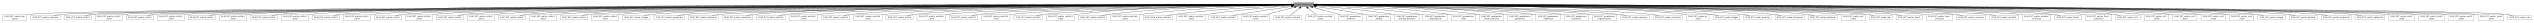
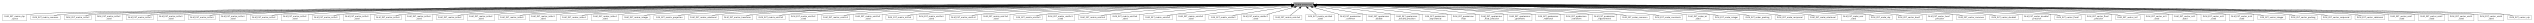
  digraph {
    fontname="Open Sans"
    rankdir=TB
    node [color=grey40 fillcolor=white fontname="Open Sans" fontsize=10 shape=box style=filled]
    edge [dir=back fontname="Open Sans" fontsize=10 labelfontname=Helvetica labelfontsize=10 shape=plaintext style=solid]
    n1 [color=gray40 fillcolor=grey60 fontcolor=black height=0.2 label="Stable extensions" width=0.4]
    n2 [height=0.2 label="GLM_EXT_matrix_clip\l_space" width=0.4]
    n3 [height=0.2 label=GLM_EXT_matrix_common width=0.4]
    n4 [height=0.2 label=GLM_EXT_matrix_int2x2 width=0.4]
    n5 [height=0.2 label="GLM_EXT_matrix_int2x2\l_sized" width=0.4]
    n6 [height=0.2 label=GLM_EXT_matrix_int2x3 width=0.4]
    n7 [height=0.2 label="GLM_EXT_matrix_int2x3\l_sized" width=0.4]
    n8 [height=0.2 label=GLM_EXT_matrix_int2x4 width=0.4]
    n9 [height=0.2 label="GLM_EXT_matrix_int2x4\l_sized" width=0.4]
    n10 [height=0.2 label=GLM_EXT_matrix_int3x2 width=0.4]
    n11 [height=0.2 label="GLM_EXT_matrix_int3x2\l_sized" width=0.4]
    n12 [height=0.2 label=GLM_EXT_matrix_int3x3 width=0.4]
    n13 [height=0.2 label="GLM_EXT_matrix_int3x3\l_sized" width=0.4]
    n14 [height=0.2 label=GLM_EXT_matrix_int3x4 width=0.4]
    n15 [height=0.2 label="GLM_EXT_matrix_int3x4\l_sized" width=0.4]
    n16 [height=0.2 label=GLM_EXT_matrix_int4x2 width=0.4]
    n17 [height=0.2 label="GLM_EXT_matrix_int4x2\l_sized" width=0.4]
    n18 [height=0.2 label=GLM_EXT_matrix_int4x3 width=0.4]
    n19 [height=0.2 label="GLM_EXT_matrix_int4x3\l_sized" width=0.4]
    n20 [height=0.2 label=GLM_EXT_matrix_int4x4 width=0.4]
    n21 [height=0.2 label="GLM_EXT_matrix_int4x4\l_sized" width=0.4]
    n22 [height=0.2 label=GLM_EXT_matrix_integer width=0.4]
    n23 [height=0.2 label=GLM_EXT_matrix_projection width=0.4]
    n24 [height=0.2 label=GLM_EXT_matrix_relational width=0.4]
    n25 [height=0.2 label=GLM_EXT_matrix_transform width=0.4]
    n26 [height=0.2 label=GLM_EXT_matrix_uint2x2 width=0.4]
    n27 [height=0.2 label="GLM_EXT_matrix_uint2x2\l_sized" width=0.4]
    n28 [height=0.2 label=GLM_EXT_matrix_uint2x3 width=0.4]
    n29 [height=0.2 label="GLM_EXT_matrix_uint2x3\l_sized" width=0.4]
    n30 [height=0.2 label=GLM_EXT_matrix_int2x4 width=0.4]
    n31 [height=0.2 label="GLM_EXT_matrix_uint2x4\l_sized" width=0.4]
    n32 [height=0.2 label=GLM_EXT_matrix_uint3x2 width=0.4]
    n33 [height=0.2 label="GLM_EXT_matrix_uint3x2\l_sized" width=0.4]
    n34 [height=0.2 label=GLM_EXT_matrix_uint3x3 width=0.4]
    n35 [height=0.2 label="GLM_EXT_matrix_uint3x3\l_sized" width=0.4]
    n36 [height=0.2 label=GLM_EXT_matrix_uint3x4 width=0.4]
    n37 [height=0.2 label="GLM_EXT_matrix_uint3x4\l_sized" width=0.4]
-   n38 [height=0.2 label=GLM_GLM_matrix_uint4x2 width=0.4]
+   n38 [height=0.2 label=GLM_EXT_matrix_uint4x2 width=0.4]
    n39 [height=0.2 label="GLM_EXT_matrix_uint4x2\l_sized" width=0.4]
    n40 [height=0.2 label=GLM_EXT_matrix_uint4x3 width=0.4]
    n41 [height=0.2 label="GLM_EXT_matrix_uint4x3\l_sized" width=0.4]
    n42 [height=0.2 label=GLM_EXT_matrix_uint4x4 width=0.4]
    n43 [height=0.2 label="GLM_EXT_matrix_uint4x4\l_sized" width=0.4]
    n44 [height=0.2 label="GLM_EXT_quaternion\l_common" width=0.4]
    n45 [height=0.2 label="GLM_EXT_quaternion\l_double" width=0.4]
    n46 [height=0.2 label="GLM_EXT_quaternion\l_double_precision" width=0.4]
    n47 [height=0.2 label="GLM_EXT_quaternion\l_exponential" width=0.4]
    n48 [height=0.2 label="GLM_EXT_quaternion\l_float" width=0.4]
    n49 [height=0.2 label="GLM_EXT_quaternion\l_float_precision" width=0.4]
    n50 [height=0.2 label="GLM_EXT_quaternion\l_geometric" width=0.4]
    n51 [height=0.2 label="GLM_EXT_quaternion\l_relational" width=0.4]
    n52 [height=0.2 label="GLM_EXT_quaternion\l_transform" width=0.4]
    n53 [height=0.2 label="GLM_EXT_quaternion\l_trigonometric" width=0.4]
    n54 [height=0.2 label=GLM_EXT_scalar_common width=0.4]
    n55 [height=0.2 label=GLM_EXT_scalar_constants width=0.4]
    n56 [height=0.2 label="GLM_EXT_scalar_int\l_sized" width=0.4]
    n57 [height=0.2 label=GLM_EXT_scalar_integer width=0.4]
    n58 [height=0.2 label=GLM_EXT_scalar_packing width=0.4]
    n59 [height=0.2 label=GLM_EXT_scalar_reciprocal width=0.4]
    n60 [height=0.2 label=GLM_EXT_scalar_relational width=0.4]
    n61 [height=0.2 label="GLM_EXT_scalar_uint\l_sized" width=0.4]
    n62 [height=0.2 label=GLM_EXT_scalar_ulp width=0.4]
    n63 [height=0.2 label=GLM_EXT_vector_bool1 width=0.4]
    n64 [height=0.2 label="GLM_EXT_vector_bool1\l_precision" width=0.4]
    n65 [height=0.2 label=GLM_EXT_vector_common width=0.4]
    n66 [height=0.2 label=GLM_EXT_vector_double1 width=0.4]
    n67 [height=0.2 label="GLM_EXT_vector_double1\l_precision" width=0.4]
    n68 [height=0.2 label=GLM_EXT_vector_float1 width=0.4]
    n69 [height=0.2 label="GLM_EXT_vector_float1\l_precision" width=0.4]
    n70 [height=0.2 label=GLM_EXT_vector_int1 width=0.4]
    n71 [height=0.2 label="GLM_EXT_vector_int1\l_sized" width=0.4]
    n72 [height=0.2 label="GLM_EXT_vector_int2\l_sized" width=0.4]
    n73 [height=0.2 label="GLM_EXT_vector_int3\l_sized" width=0.4]
    n74 [height=0.2 label="GLM_EXT_vector_int4\l_sized" width=0.4]
    n75 [height=0.2 label=GLM_EXT_vector_integer width=0.4]
    n76 [height=0.2 label=GLM_EXT_vector_packing width=0.4]
    n77 [height=0.2 label=GLM_EXT_vector_reciprocal width=0.4]
    n78 [height=0.2 label=GLM_EXT_vector_relational width=0.4]
    n79 [height=0.2 label="GLM_EXT_vector_uint1\l_sized" width=0.4]
    n80 [height=0.2 label="GLM_EXT_vector_uint2\l_sized" width=0.4]
    n81 [height=0.2 label="GLM_EXT_vector_uint3\l_sized" width=0.4]
    n82 [height=0.2 label="GLM_EXT_vector_uint4\l_sized" width=0.4]
    n83 [height=0.2 label=GLM_EXT_vector_ulp width=0.4]
    n1 -> n2
    n1 -> n3
    n1 -> n4
    n1 -> n5
    n1 -> n6
    n1 -> n7
    n1 -> n8
    n1 -> n9
    n1 -> n10
    n1 -> n11
    n1 -> n12
    n1 -> n13
    n1 -> n14
    n1 -> n15
    n1 -> n16
    n1 -> n17
    n1 -> n18
    n1 -> n19
    n1 -> n20
    n1 -> n21
    n1 -> n22
    n1 -> n23
    n1 -> n24
    n1 -> n25
    n1 -> n26
    n1 -> n27
    n1 -> n28
    n1 -> n29
    n1 -> n30
    n1 -> n31
    n1 -> n32
    n1 -> n33
    n1 -> n34
    n1 -> n35
    n1 -> n36
    n1 -> n37
    n1 -> n38
    n1 -> n39
    n1 -> n40
    n1 -> n41
    n1 -> n42
    n1 -> n43
    n1 -> n44
    n1 -> n45
    n1 -> n46
    n1 -> n47
    n1 -> n48
    n1 -> n49
    n1 -> n50
    n1 -> n51
    n1 -> n52
    n1 -> n53
    n1 -> n54
    n1 -> n55
    n1 -> n56
    n1 -> n57
    n1 -> n58
    n1 -> n59
    n1 -> n60
    n1 -> n61
    n1 -> n62
    n1 -> n63
    n1 -> n64
    n1 -> n65
    n1 -> n66
    n1 -> n67
    n1 -> n68
    n1 -> n69
    n1 -> n70
    n1 -> n71
    n1 -> n72
    n1 -> n73
    n1 -> n74
    n1 -> n75
    n1 -> n76
    n1 -> n77
    n1 -> n78
    n1 -> n79
    n1 -> n80
    n1 -> n81
    n1 -> n82
    n1 -> n83
  }
